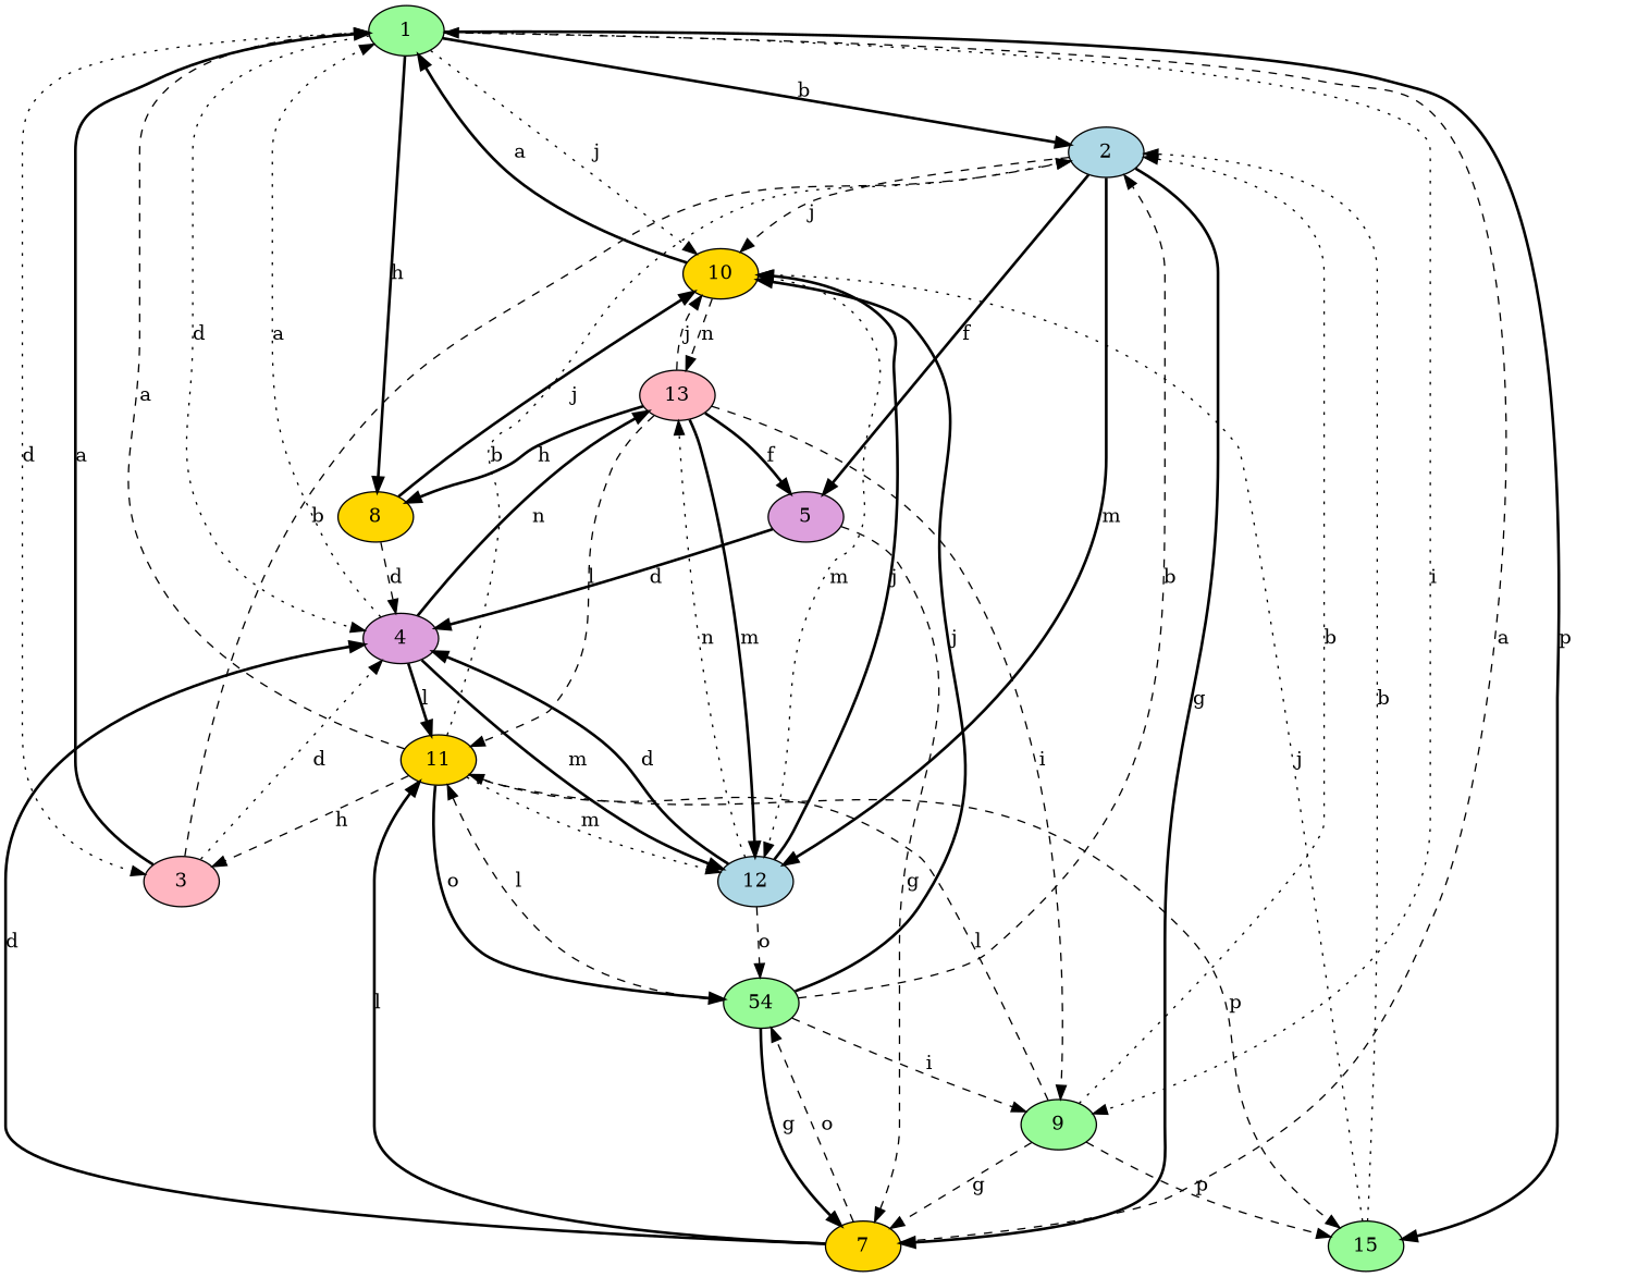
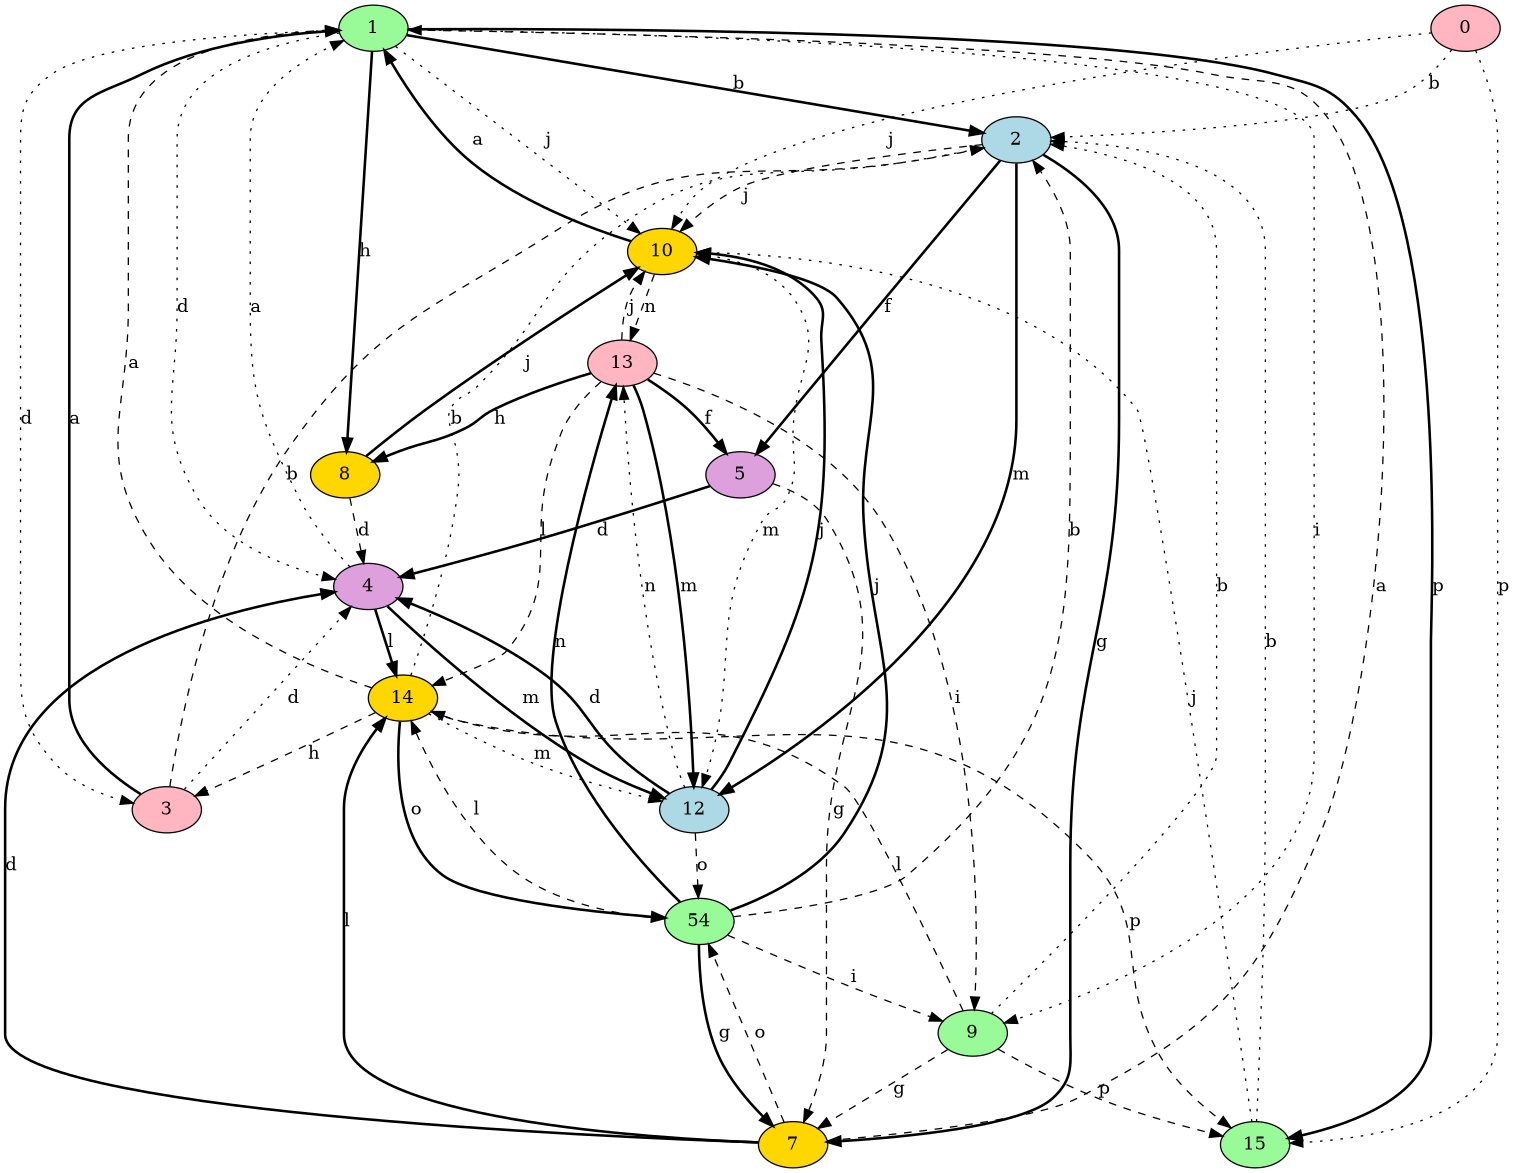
  strict digraph {
    node [fillcolor=palegreen style=filled]
    edge [style=bold]
    1
    2 [fillcolor=lightblue]
    3 [fillcolor=lightpink]
    4 [fillcolor=plum]
    8 [fillcolor=gold]
    9
    10 [fillcolor=gold]
    15
    5 [fillcolor=plum]
    7 [fillcolor=gold]
    12 [fillcolor=lightblue]
-   11 [fillcolor=gold]
+   11 [fillcolor=gold label=14]
    13 [fillcolor=lightpink]
    n14 [label=54]
+   0 [fillcolor=lightpink]
    1 -> 2 [label=b]
    1 -> 3 [label=d style=dotted]
    1 -> 4 [label=d style=dotted]
    1 -> 8 [label=h]
    1 -> 9 [label=i style=dotted]
    1 -> 10 [label=j style=dotted]
    1 -> 15 [label=p]
    2 -> 10 [label=j style=dashed]
    2 -> 5 [label=f]
    2 -> 7 [label=g]
    2 -> 12 [label=m]
    3 -> 1 [label=a]
    3 -> 2 [label=b style=dashed]
    3 -> 4 [label=d style=dotted]
    4 -> 1 [label=a style=dotted]
    4 -> 12 [label=m]
    4 -> 11 [label=l]
-   4 -> 13 [label=n]
+   n14 -> 13 [label=n]
    8 -> 4 [label=d style=dashed]
    8 -> 10 [label=j]
    9 -> 2 [label=b style=dotted]
    9 -> 15 [label=p style=dashed]
    9 -> 7 [label=g style=dashed]
    9 -> 11 [label=l style=dashed]
    10 -> 1 [label=a]
    10 -> 12 [label=m style=dotted]
    10 -> 13 [label=n style=dashed]
    15 -> 2 [label=b style=dotted]
    15 -> 10 [label=j style=dotted]
    5 -> 4 [label=d]
    5 -> 7 [label=g style=dashed]
    7 -> 1 [label=a style=dashed]
    7 -> 4 [label=d]
    7 -> 11 [label=l]
    7 -> n14 [label=o style=dashed]
    12 -> 4 [label=d]
    12 -> 10 [label=j]
    12 -> 13 [label=n style=dotted]
    12 -> n14 [label=o style=dashed]
    11 -> 1 [label=a style=dashed]
    11 -> 2 [label=b style=dotted]
    11 -> 3 [label=h style=dashed]
    11 -> 15 [label=p style=dashed]
    11 -> 12 [label=m style=dotted]
    11 -> n14 [label=o]
    13 -> 8 [label=h]
    13 -> 9 [label=i style=dashed]
    13 -> 10 [label=j style=dashed]
    13 -> 5 [label=f]
    13 -> 12 [label=m]
    13 -> 11 [label=l style=dashed]
    n14 -> 2 [label=b style=dashed]
    n14 -> 9 [label=i style=dashed]
    n14 -> 10 [label=j]
    n14 -> 7 [label=g]
    n14 -> 11 [label=l style=dashed]
+   0 -> 2 [label=b style=dotted]
+   0 -> 10 [label=j style=dotted]
+   0 -> 15 [label=p style=dotted]
  }
